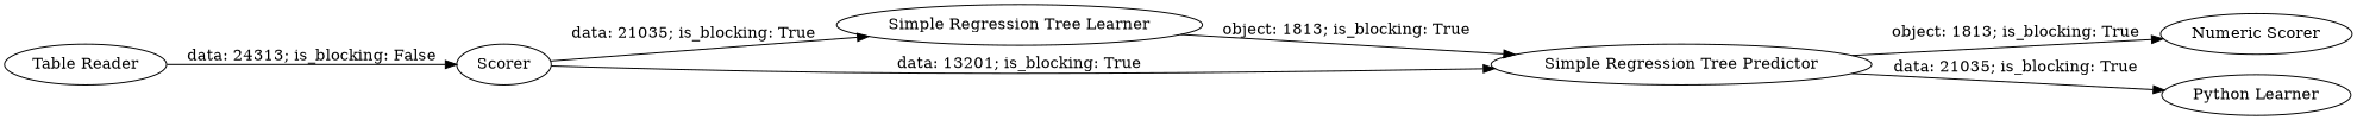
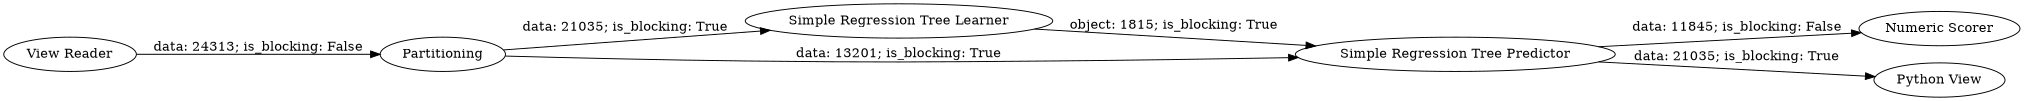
  digraph {
    rankdir=LR
    n1 [label="Numeric Scorer"]
    n2 [label="Simple Regression Tree Learner"]
    n3 [label="Simple Regression Tree Predictor"]
-   n4 [label="Python Learner"]
-   n5 [label=Scorer]
-   n6 [label="Table Reader"]
-   n2 -> n3 [label="object: 1813; is_blocking: True"]
-   n3 -> n1 [label="object: 1813; is_blocking: True"]
+   n4 [label="Python View"]
+   n5 [label=Partitioning]
+   n6 [label="View Reader"]
+   n2 -> n3 [label="object: 1815; is_blocking: True"]
+   n3 -> n1 [label="data: 11845; is_blocking: False"]
    n3 -> n4 [label="data: 21035; is_blocking: True"]
    n5 -> n2 [label="data: 21035; is_blocking: True"]
    n5 -> n3 [label="data: 13201; is_blocking: True"]
    n6 -> n5 [label="data: 24313; is_blocking: False"]
  }
